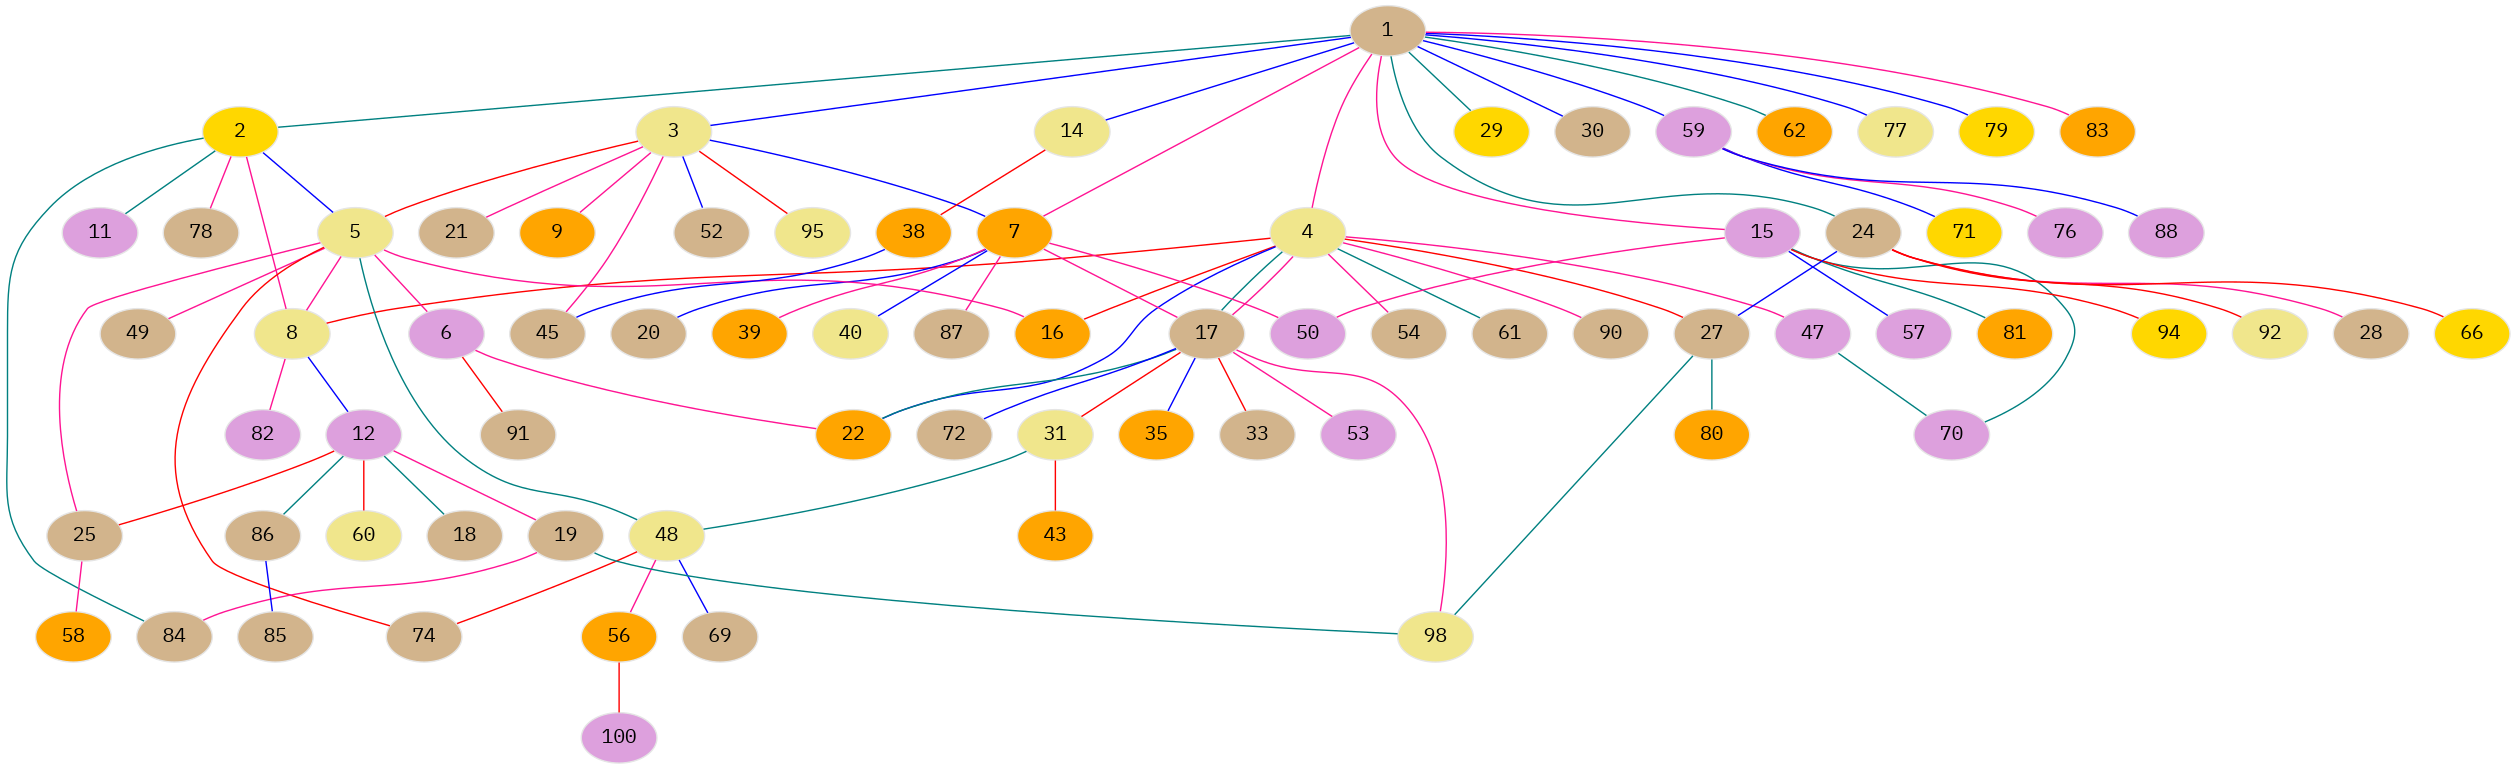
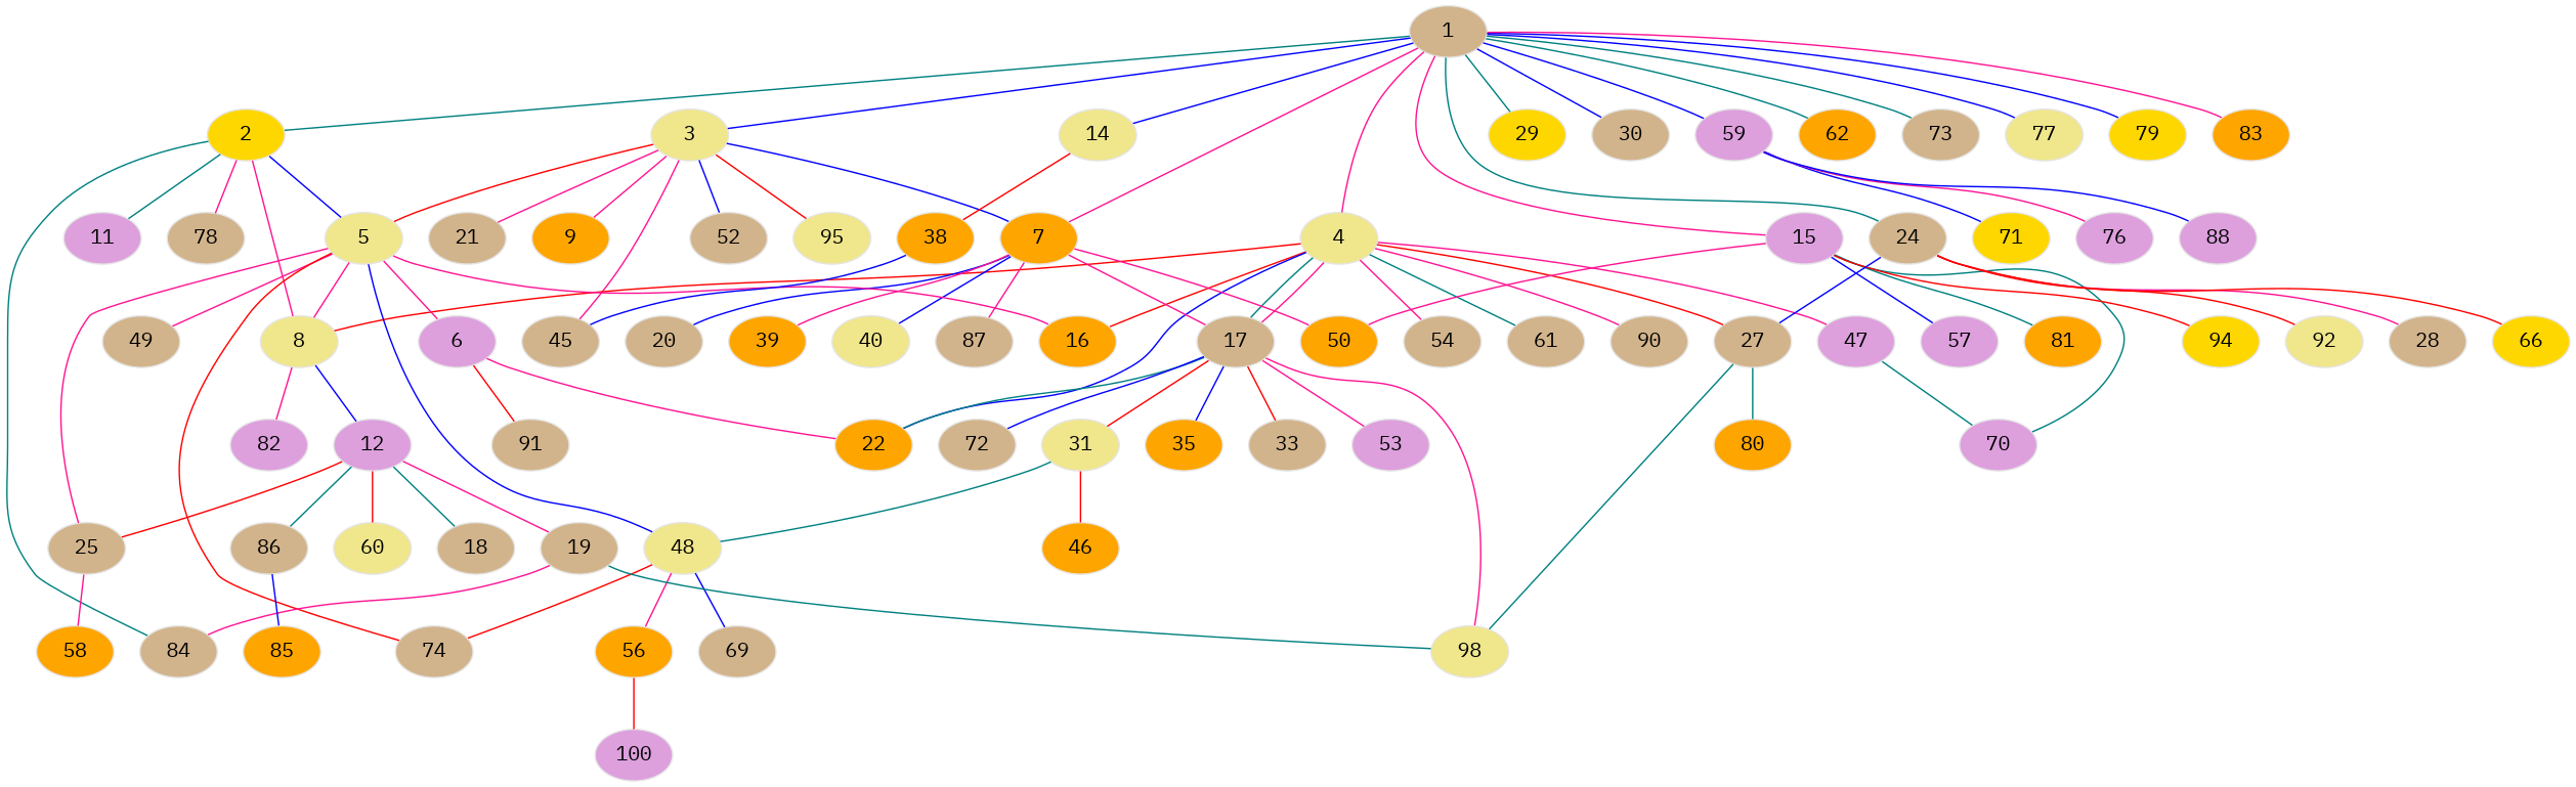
  graph {
    fontname="IBM Plex Mono"
    node [color=gray90 fillcolor=tan fontname="IBM Plex Mono" style=filled]
    edge [color=deeppink fontname="IBM Plex Mono"]
    1 [super="+10"]
    2 [fillcolor=gold super="+96"]
    3 [fillcolor=khaki super="+43"]
    4 [fillcolor=khaki super="+23"]
    7 [fillcolor=orange super="+44"]
    14 [fillcolor=khaki]
    15 [fillcolor=plum super="+26"]
    24 [super="+49"]
    29 [fillcolor=gold]
    30
    59 [fillcolor=plum super="+68"]
    62 [fillcolor=orange]
+   73
    77 [fillcolor=khaki]
    79 [fillcolor=gold]
    83 [fillcolor=orange]
    5 [fillcolor=khaki super="+64"]
    8 [fillcolor=khaki super="+37"]
    11 [fillcolor=plum]
    78
    84
    9 [fillcolor=orange]
    21
    45
    n25 [label=52]
    95 [fillcolor=khaki]
    16 [fillcolor=orange super="+93"]
    17 [super="+32"]
    22 [fillcolor=orange]
    27
    47 [fillcolor=plum]
    54
    61
    90
    20
    39 [fillcolor=orange]
    40 [fillcolor=khaki super="+42"]
-   50 [fillcolor=plum]
+   50 [fillcolor=orange]
    87
    38 [fillcolor=orange super="+65"]
    57 [fillcolor=plum]
    70 [fillcolor=plum]
    81 [fillcolor=orange]
    94 [fillcolor=gold]
    28
    66 [fillcolor=gold]
    92 [fillcolor=khaki]
    n48 [fillcolor=gold label=71]
    76 [fillcolor=plum]
    88 [fillcolor=plum]
    6 [fillcolor=plum super="+63"]
    25
    n53 [label=49 super="+51"]
    48 [fillcolor=khaki super="+99"]
    74
    12 [fillcolor=plum super="+13"]
    82 [fillcolor=plum]
    31 [fillcolor=khaki super="+34"]
-   46 [fillcolor=orange super="+52" label=43]
+   46 [fillcolor=orange super="+52"]
    35 [fillcolor=orange]
    n61 [label=33]
    53 [fillcolor=plum super="+97"]
    72
    98 [fillcolor=khaki]
    80 [fillcolor=orange]
    91
    58 [fillcolor=orange]
    56 [fillcolor=orange super="+71"]
    69 [super="+89"]
    18
    19 [super="+33"]
    60 [fillcolor=khaki]
    86
-   85
+   85 [fillcolor=orange]
    100 [fillcolor=plum]
    1 -- 2 [color=teal]
    1 -- 3 [color=blue]
    1 -- 4 [weight=2]
    1 -- 7 [weight=2]
    1 -- 14 [color=blue]
    1 -- 15
    1 -- 24 [color=teal]
    1 -- 29 [color=teal]
    1 -- 30 [color=blue]
    1 -- 59 [color=blue]
    1 -- 62 [color=teal]
+   1 -- 73 [color=teal]
    1 -- 77 [color=blue]
    1 -- 79 [color=blue]
    1 -- 83
    2 -- 5 [color=blue]
    2 -- 8
    2 -- 11 [color=teal]
    2 -- 78
    2 -- 84 [color=teal]
    3 -- 7 [color=blue]
    3 -- 5 [color=red]
    3 -- 9
    3 -- 21
    3 -- 45
    3 -- n25 [color=blue]
    3 -- 95 [color=red]
    4 -- 8 [color=red]
    4 -- 16 [color=red]
    4 -- 17 [color=teal]
    4 -- 17
    4 -- 22 [color=blue]
    4 -- 27 [color=red]
    4 -- 47
    4 -- 54
    4 -- 61 [color=teal]
    4 -- 90
    7 -- 17
    7 -- 20 [color=blue]
    7 -- 39
    7 -- 40 [color=blue]
    7 -- 50
    7 -- 87
    14 -- 38 [color=red]
    15 -- 50
    15 -- 57 [color=blue]
    15 -- 70 [color=teal]
    15 -- 81 [color=teal]
    15 -- 94 [color=red]
    24 -- 27 [color=blue]
    24 -- 28
    24 -- 66 [color=red]
    24 -- 92 [color=red]
    59 -- n48 [color=blue]
    59 -- 76
    59 -- 88 [color=blue]
    5 -- 8
    5 -- 16
    5 -- 6
    5 -- 25
    5 -- n53
-   5 -- 48 [color=teal]
+   5 -- 48 [color=blue]
    5 -- 74 [color=red]
    8 -- 12 [color=blue]
    8 -- 82
    17 -- 22 [color=teal]
    17 -- 31 [color=red]
    17 -- 35 [color=blue]
    17 -- n61 [color=red]
    17 -- 53
    17 -- 72 [color=blue]
    17 -- 98
    27 -- 98 [color=teal]
    27 -- 80 [color=teal]
    47 -- 70 [color=teal]
    38 -- 45 [color=blue]
    6 -- 22
    6 -- 91 [color=red]
    25 -- 58
    48 -- 74 [color=red]
    48 -- 56
    48 -- 69 [color=blue]
    12 -- 25 [color=red]
    12 -- 18 [color=teal]
    12 -- 19
    12 -- 60 [color=red]
    12 -- 86 [color=teal]
    31 -- 48 [color=teal]
    31 -- 46 [color=red]
    56 -- 100 [color=red]
    19 -- 84
    19 -- 98 [color=teal]
    86 -- 85 [color=blue]
  }
